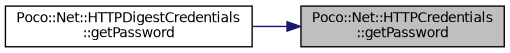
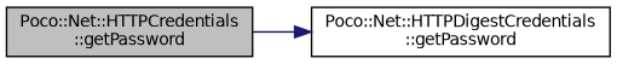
  digraph {
    rankdir=LR
    node [color=black fontname=Helvetica fontsize=10 shape=record style=filled]
    n1 [fillcolor=grey75 fontcolor=black height=0.2 label="Poco::Net::HTTPCredentials\l::getPassword" width=0.4]
    n2 [fillcolor=white height=0.2 label="Poco::Net::HTTPDigestCredentials\l::getPassword" width=0.4]
-   n2 -> n1 [color=midnightblue fontname=Helvetica fontsize=10 labelfontname=Helvetica labelfontsize=10 style=solid]
+   n1 -> n2 [color=midnightblue fontname=Helvetica fontsize=10 labelfontname=Helvetica labelfontsize=10 style=solid]
  }
